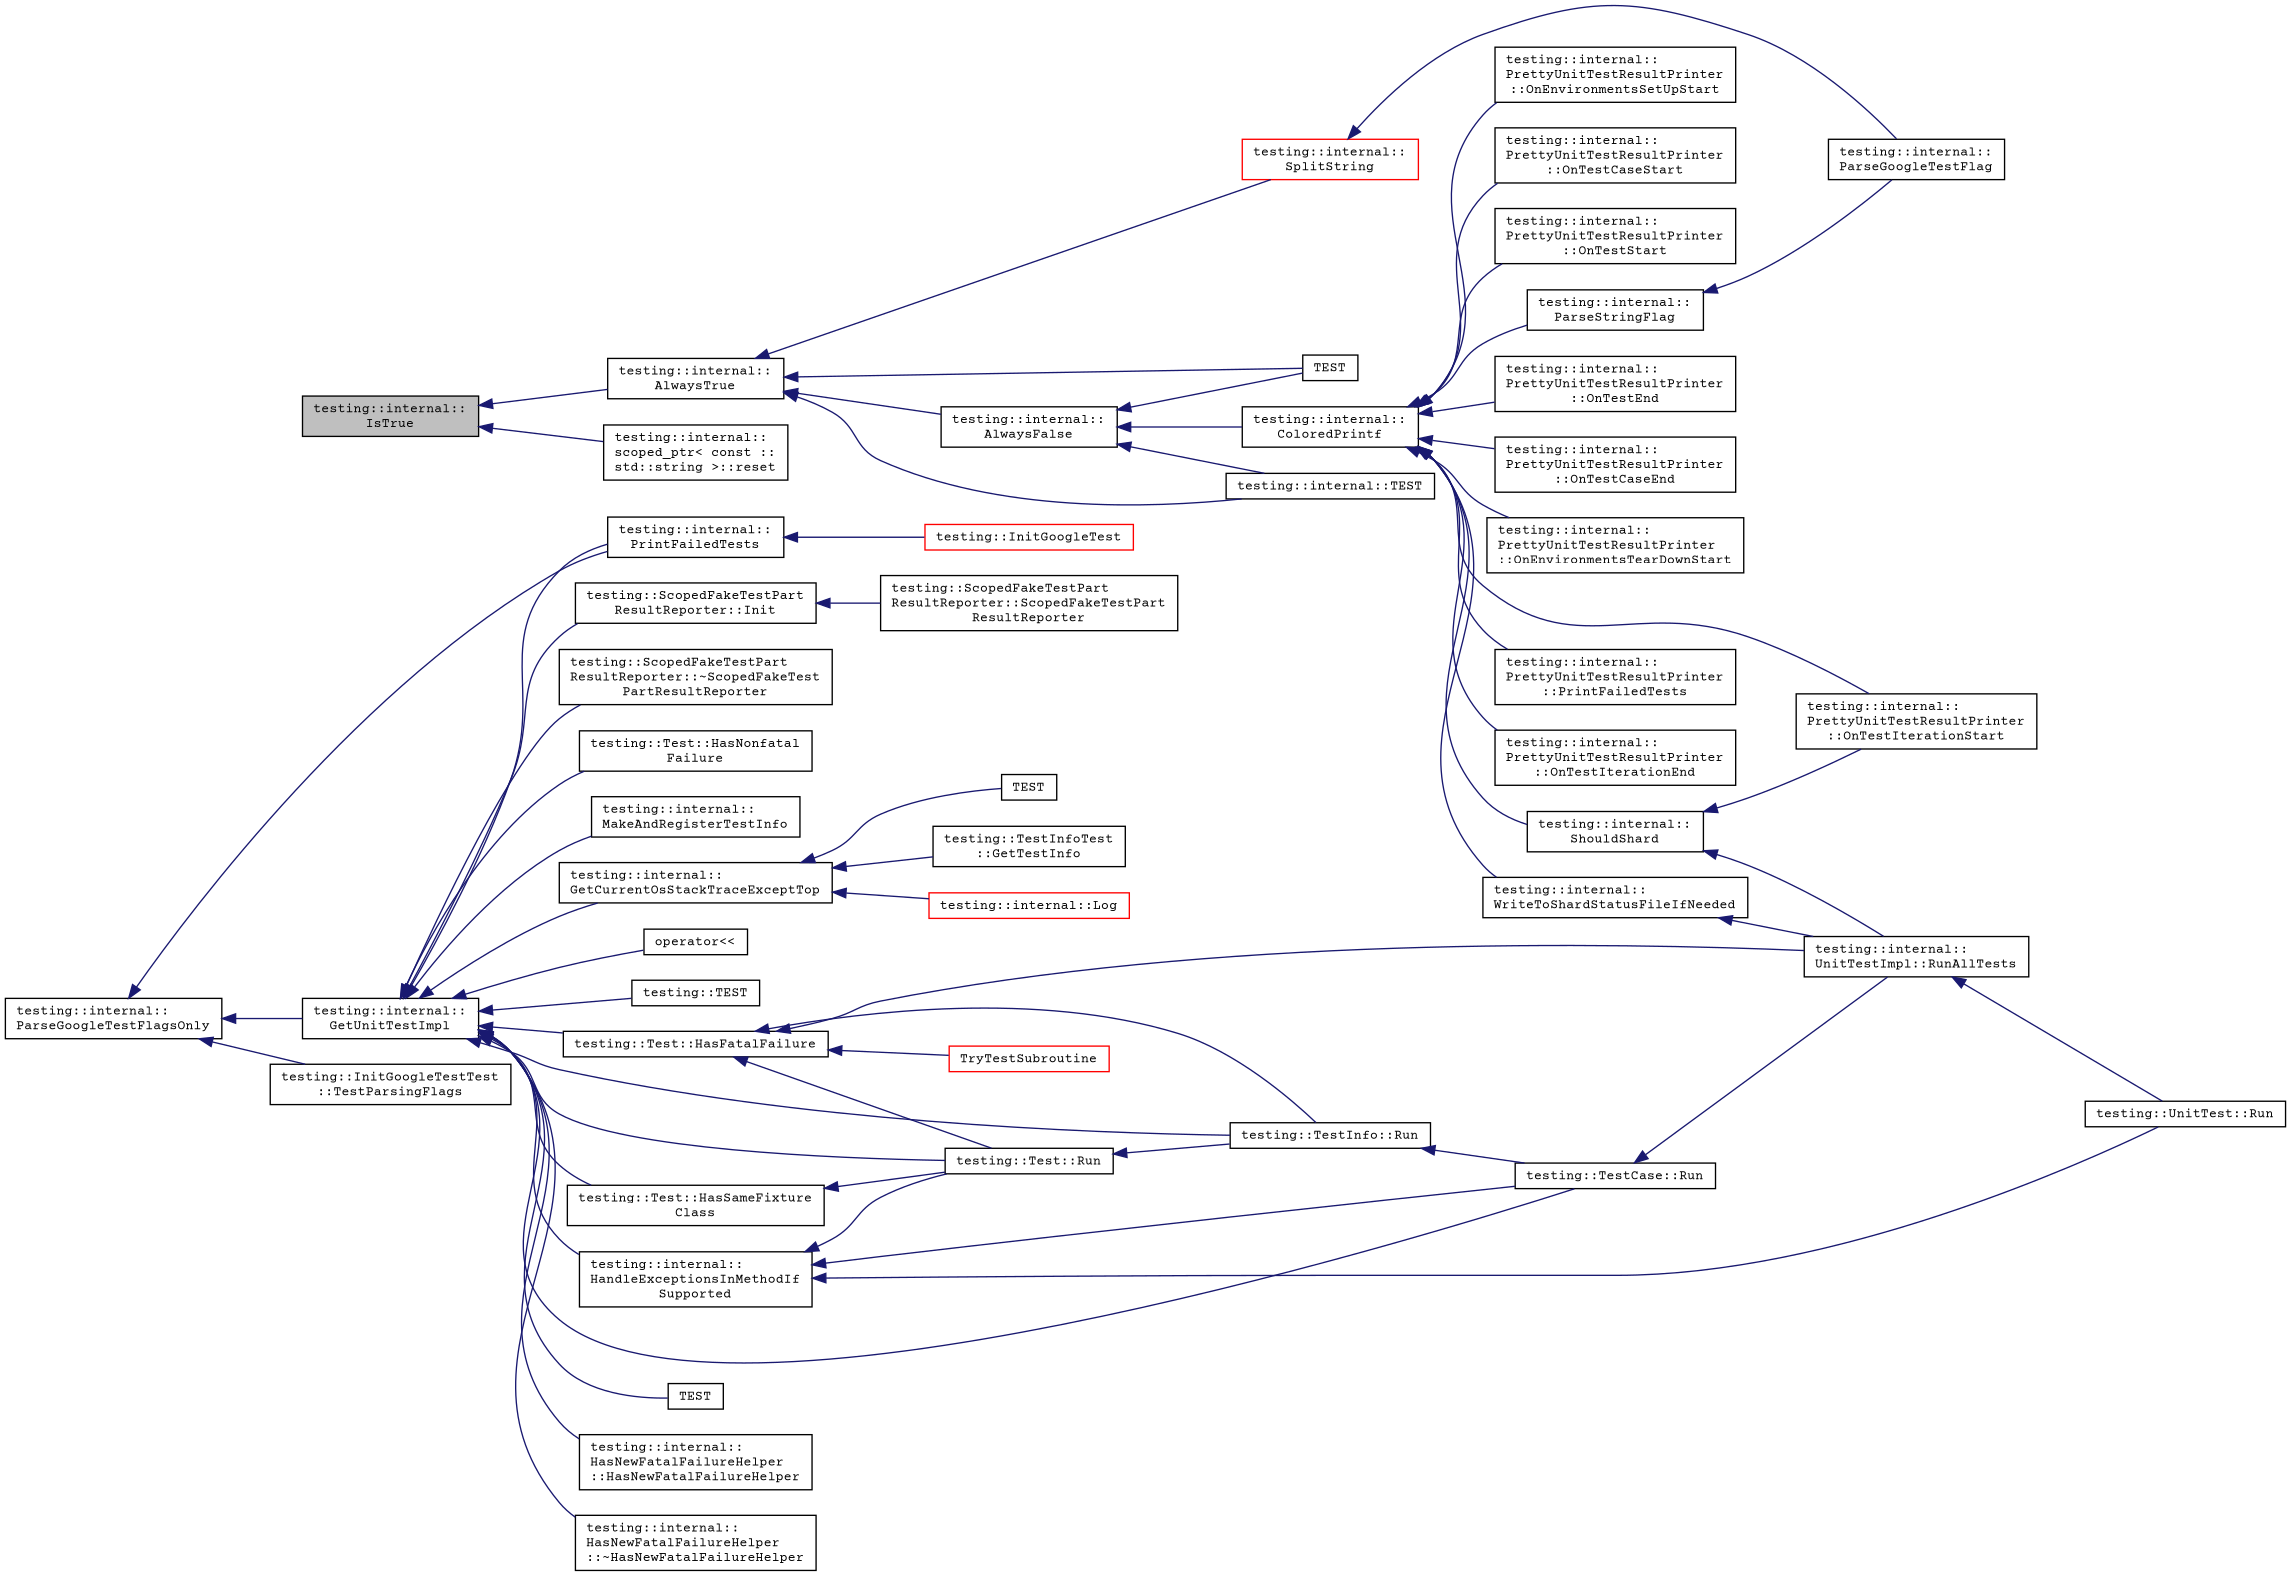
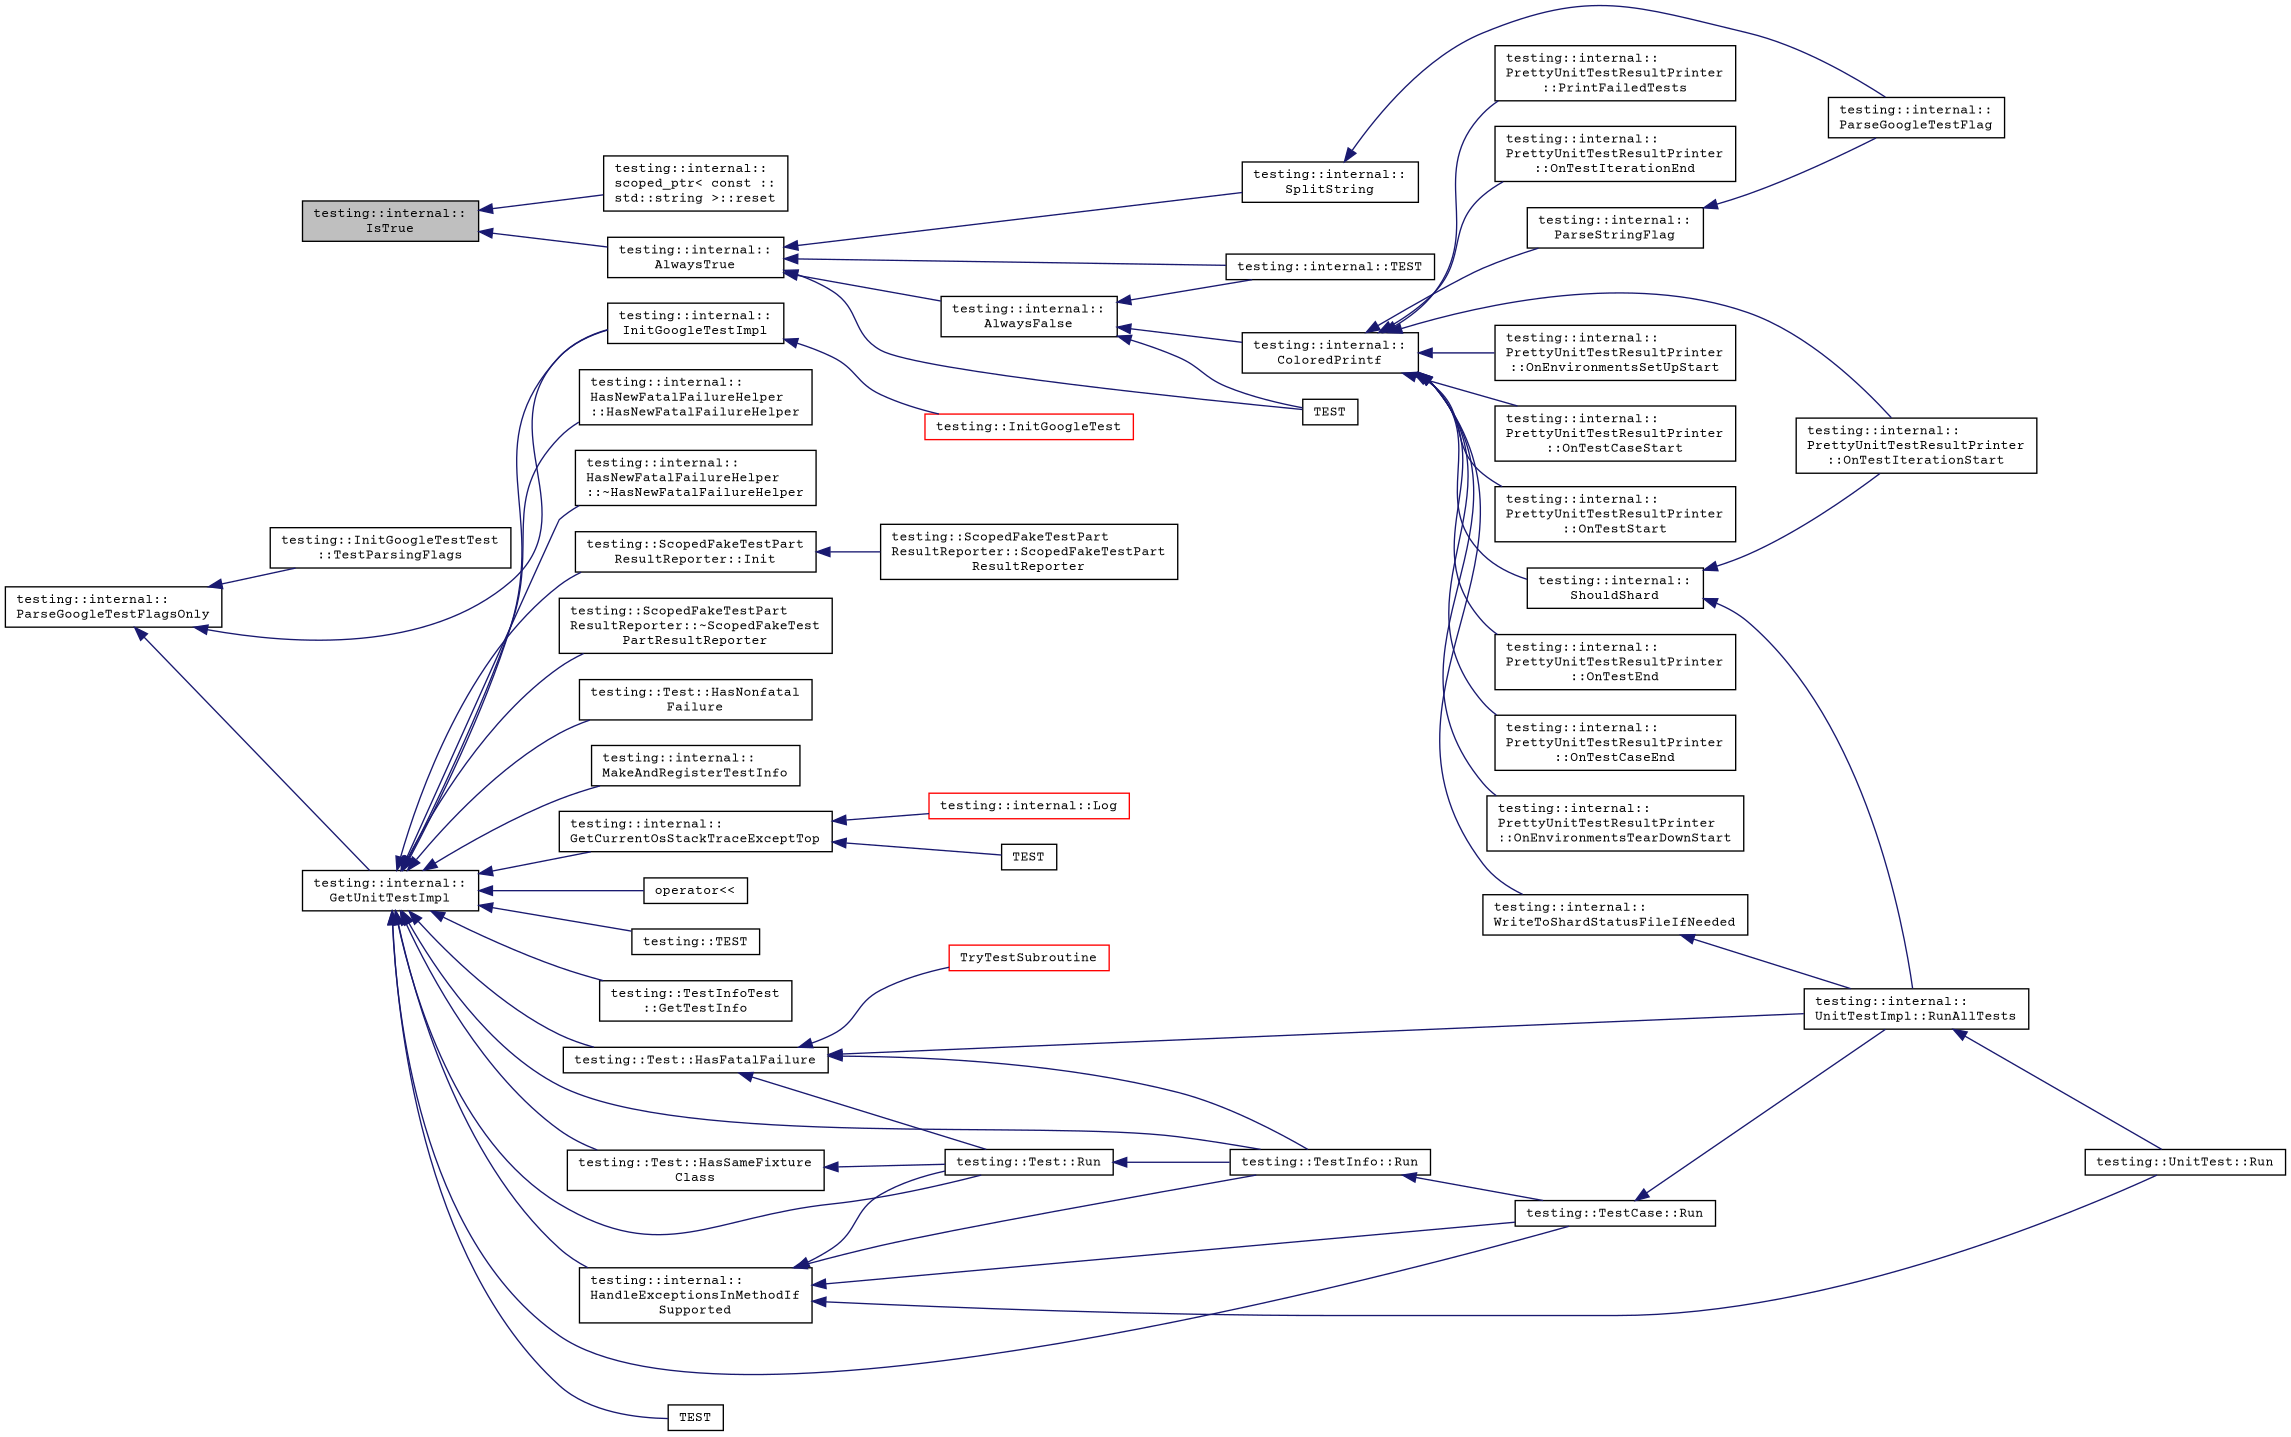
  digraph {
    fontname="Courier Prime"
    rankdir=LR
    node [color=black fillcolor=white fontname="Courier Prime" fontsize=10 shape=record style=filled]
    edge [color=midnightblue dir=back fontname="Courier Prime" fontsize=10 labelfontname=Helvetica labelfontsize=10 style=solid]
    n1 [fillcolor=grey75 fontcolor=black height=0.2 label="testing::internal::\lIsTrue" width=0.4]
    n2 [height=0.2 label="testing::internal::\lscoped_ptr\< const ::\lstd::string \>::reset" width=0.4]
    n3 [height=0.2 label="testing::internal::\lAlwaysTrue" width=0.4]
    n4 [height=0.2 label="testing::internal::\lAlwaysFalse" width=0.4]
    n5 [height=0.2 label=TEST width=0.4]
    n6 [height=0.2 label="testing::internal::TEST" width=0.4]
-   n7 [color=red height=0.2 label="testing::internal::\lSplitString" width=0.4]
+   n7 [height=0.2 label="testing::internal::\lSplitString" width=0.4]
    n8 [height=0.2 label="testing::internal::\lColoredPrintf" width=0.4]
    n9 [height=0.2 label="testing::internal::\lParseGoogleTestFlag" width=0.4]
    n10 [height=0.2 label="testing::internal::\lPrettyUnitTestResultPrinter\l::OnTestIterationStart" width=0.4]
    n11 [height=0.2 label="testing::internal::\lPrettyUnitTestResultPrinter\l::OnEnvironmentsSetUpStart" width=0.4]
    n12 [height=0.2 label="testing::internal::\lPrettyUnitTestResultPrinter\l::OnTestCaseStart" width=0.4]
    n13 [height=0.2 label="testing::internal::\lPrettyUnitTestResultPrinter\l::OnTestStart" width=0.4]
    n14 [height=0.2 label="testing::internal::\lPrettyUnitTestResultPrinter\l::OnTestEnd" width=0.4]
    n15 [height=0.2 label="testing::internal::\lPrettyUnitTestResultPrinter\l::OnTestCaseEnd" width=0.4]
    n16 [height=0.2 label="testing::internal::\lPrettyUnitTestResultPrinter\l::OnEnvironmentsTearDownStart" width=0.4]
    n17 [height=0.2 label="testing::internal::\lPrettyUnitTestResultPrinter\l::PrintFailedTests" width=0.4]
    n18 [height=0.2 label="testing::internal::\lPrettyUnitTestResultPrinter\l::OnTestIterationEnd" width=0.4]
    n19 [height=0.2 label="testing::internal::\lWriteToShardStatusFileIfNeeded" width=0.4]
    n20 [height=0.2 label="testing::internal::\lShouldShard" width=0.4]
    n21 [height=0.2 label="testing::internal::\lParseStringFlag" width=0.4]
    n22 [height=0.2 label="testing::internal::\lUnitTestImpl::RunAllTests" width=0.4]
    n23 [height=0.2 label="testing::UnitTest::Run" width=0.4]
    n24 [height=0.2 label="testing::internal::\lParseGoogleTestFlagsOnly" width=0.4]
    n25 [height=0.2 label="testing::internal::\lGetUnitTestImpl" width=0.4]
-   n26 [height=0.2 label="testing::internal::\lPrintFailedTests" width=0.4]
+   n26 [height=0.2 label="testing::internal::\lInitGoogleTestImpl" width=0.4]
    n27 [height=0.2 label="testing::InitGoogleTestTest\l::TestParsingFlags" width=0.4]
    n28 [height=0.2 label="testing::internal::\lHasNewFatalFailureHelper\l::HasNewFatalFailureHelper" width=0.4]
    n29 [height=0.2 label="testing::internal::\lHasNewFatalFailureHelper\l::~HasNewFatalFailureHelper" width=0.4]
    n30 [height=0.2 label="testing::ScopedFakeTestPart\lResultReporter::Init" width=0.4]
    n31 [height=0.2 label="testing::ScopedFakeTestPart\lResultReporter::~ScopedFakeTest\lPartResultReporter" width=0.4]
    n32 [height=0.2 label="testing::Test::HasSameFixture\lClass" width=0.4]
    n33 [height=0.2 label="testing::Test::Run" width=0.4]
    n34 [height=0.2 label="testing::TestInfo::Run" width=0.4]
    n35 [height=0.2 label="testing::TestCase::Run" width=0.4]
    n36 [height=0.2 label="testing::internal::\lHandleExceptionsInMethodIf\lSupported" width=0.4]
    n37 [height=0.2 label="testing::Test::HasFatalFailure" width=0.4]
    n38 [height=0.2 label="testing::Test::HasNonfatal\lFailure" width=0.4]
    n39 [height=0.2 label="testing::internal::\lMakeAndRegisterTestInfo" width=0.4]
    n40 [height=0.2 label="testing::internal::\lGetCurrentOsStackTraceExceptTop" width=0.4]
    n41 [height=0.2 label="operator\<\<" width=0.4]
    n42 [height=0.2 label="testing::TEST" width=0.4]
    n43 [height=0.2 label="testing::TestInfoTest\l::GetTestInfo" width=0.4]
    n44 [height=0.2 label=TEST width=0.4]
    n45 [color=red height=0.2 label="testing::InitGoogleTest" width=0.4]
    n46 [height=0.2 label="testing::ScopedFakeTestPart\lResultReporter::ScopedFakeTestPart\lResultReporter" width=0.4]
    n47 [color=red height=0.2 label=TryTestSubroutine width=0.4]
    n48 [color=red height=0.2 label="testing::internal::Log" width=0.4]
    n49 [height=0.2 label=TEST width=0.4]
    n1 -> n2
    n1 -> n3
    n3 -> n4
    n3 -> n5
    n3 -> n6
    n3 -> n7
    n4 -> n5
    n4 -> n6
    n4 -> n8
    n7 -> n9
    n8 -> n10
    n8 -> n11
    n8 -> n12
    n8 -> n13
    n8 -> n14
    n8 -> n15
    n8 -> n16
    n8 -> n17
    n8 -> n18
    n8 -> n19
    n8 -> n20
    n8 -> n21
    n19 -> n22
    n20 -> n10
    n20 -> n22
    n21 -> n9
    n22 -> n23
    n24 -> n25
    n24 -> n26
    n24 -> n27
    n25 -> n26
    n25 -> n28
    n25 -> n29
    n25 -> n30
    n25 -> n31
    n25 -> n32
    n25 -> n33
    n25 -> n34
    n25 -> n35
    n25 -> n36
    n25 -> n37
    n25 -> n38
    n25 -> n39
    n25 -> n40
    n25 -> n41
    n25 -> n42
-   n40 -> n43
+   n25 -> n43
    n25 -> n44
    n26 -> n45
    n30 -> n46
    n32 -> n33
    n33 -> n34
    n34 -> n35
    n35 -> n22
    n36 -> n23
    n36 -> n33
+   n36 -> n34
    n36 -> n35
    n37 -> n22
    n37 -> n33
    n37 -> n34
    n37 -> n47
    n40 -> n48
    n40 -> n49
  }
